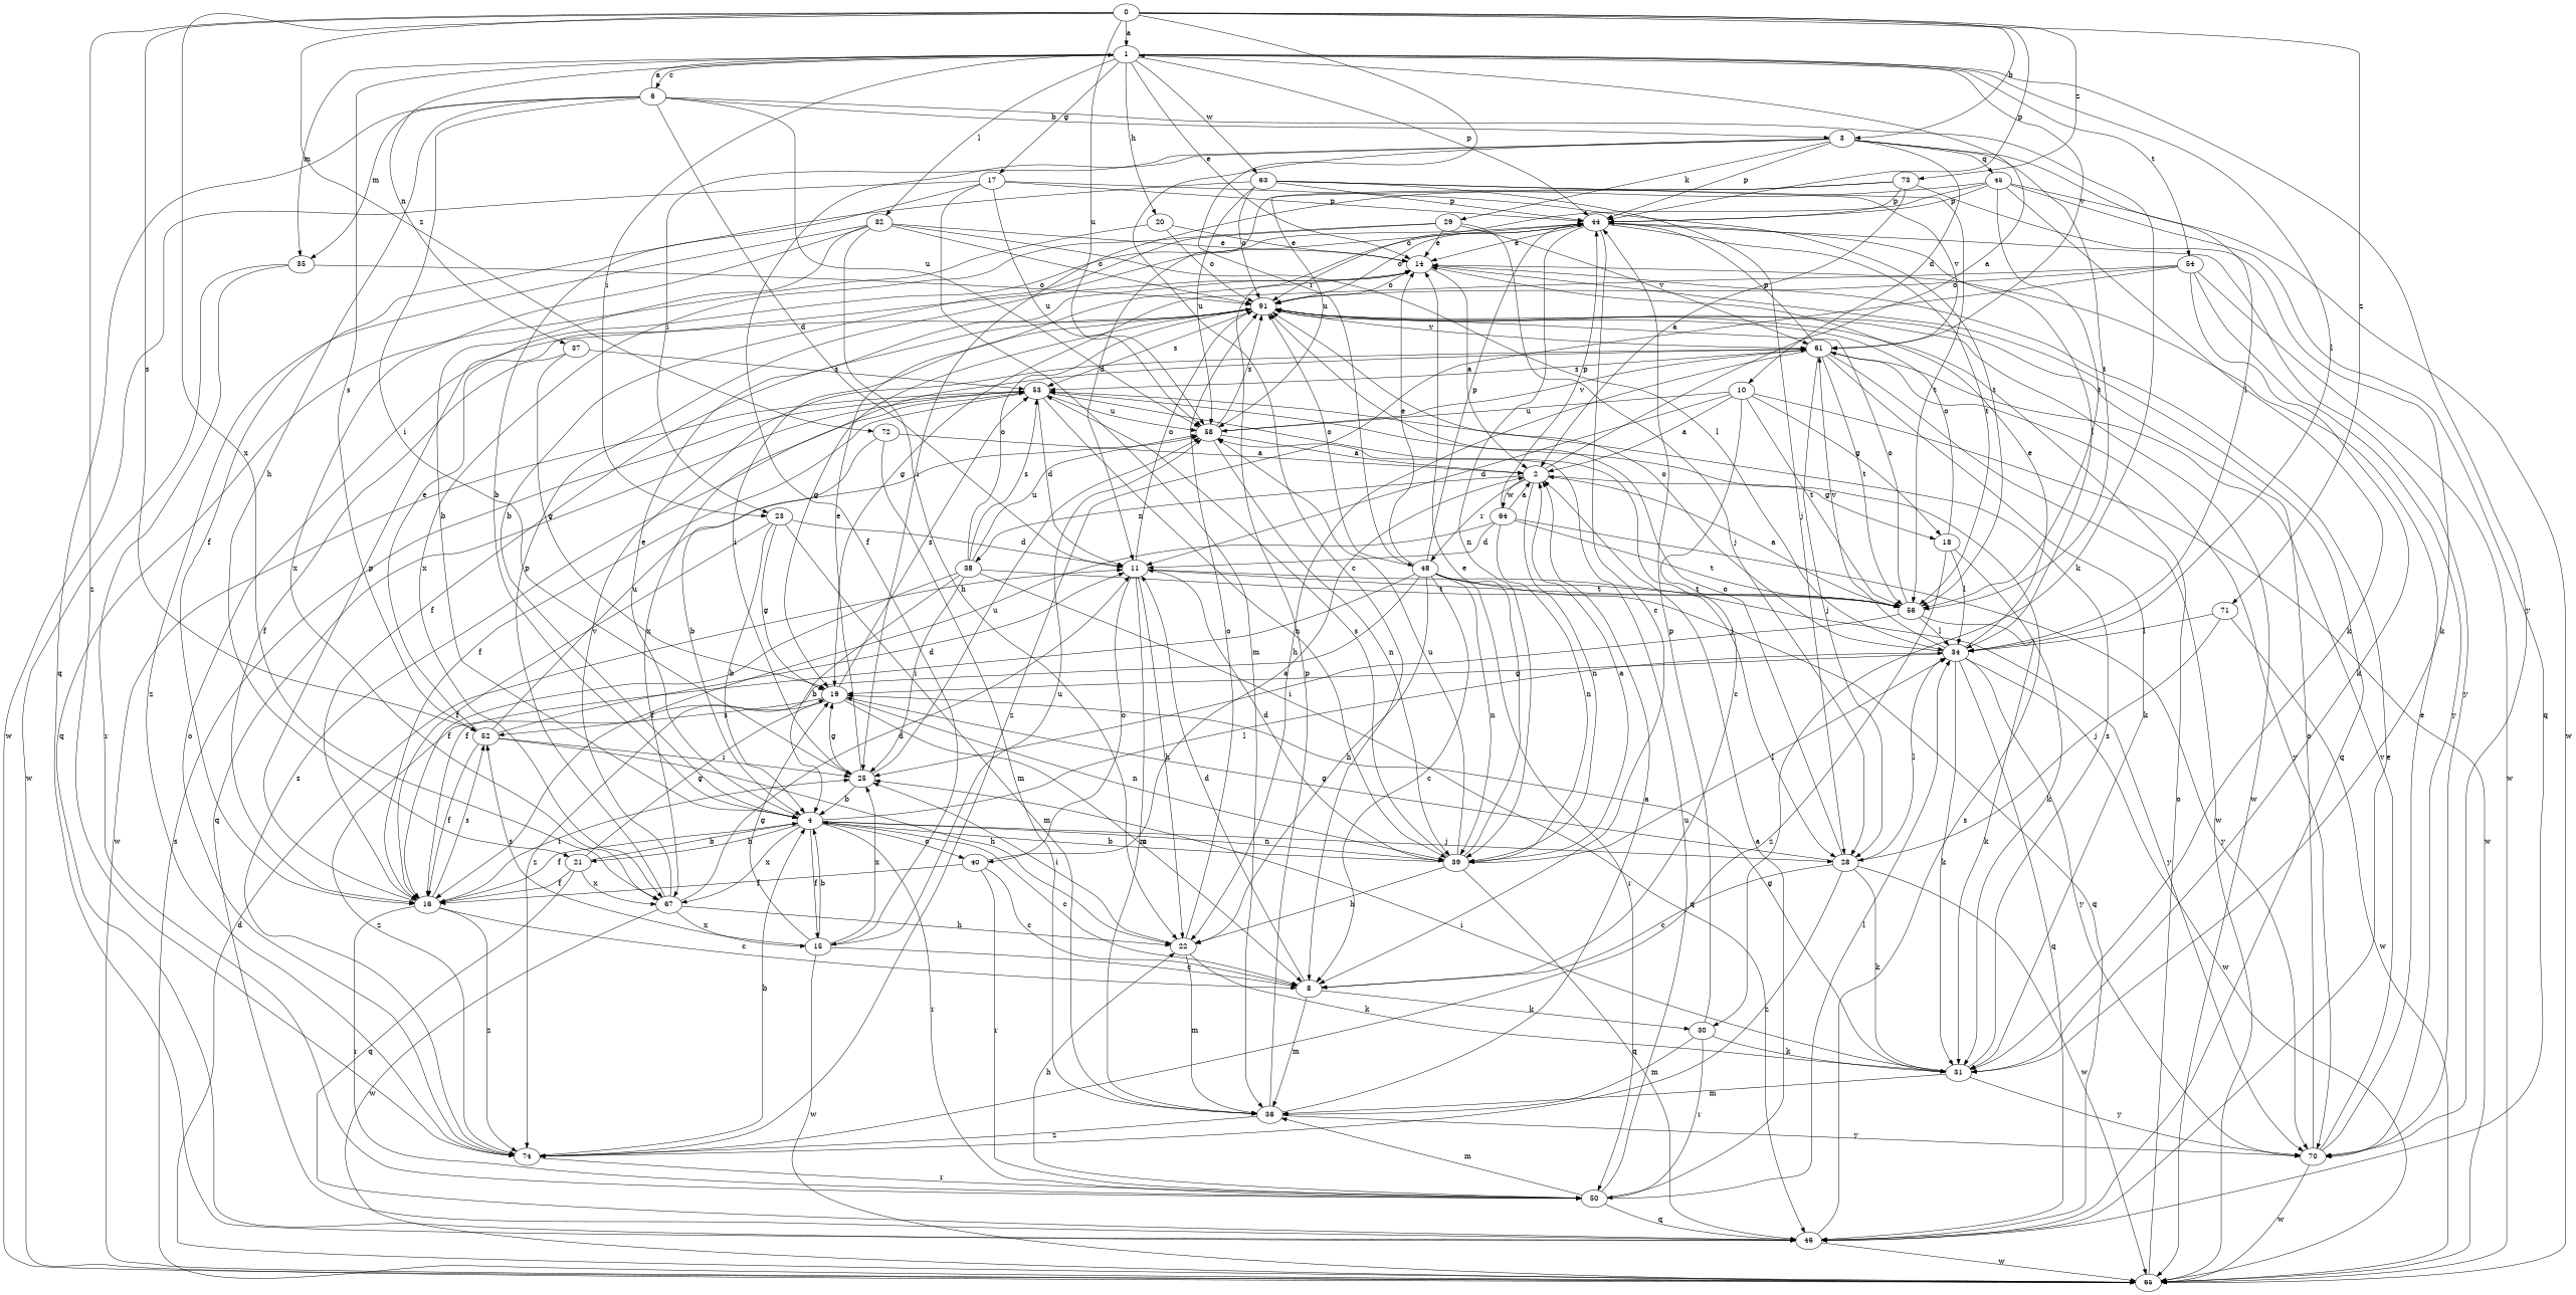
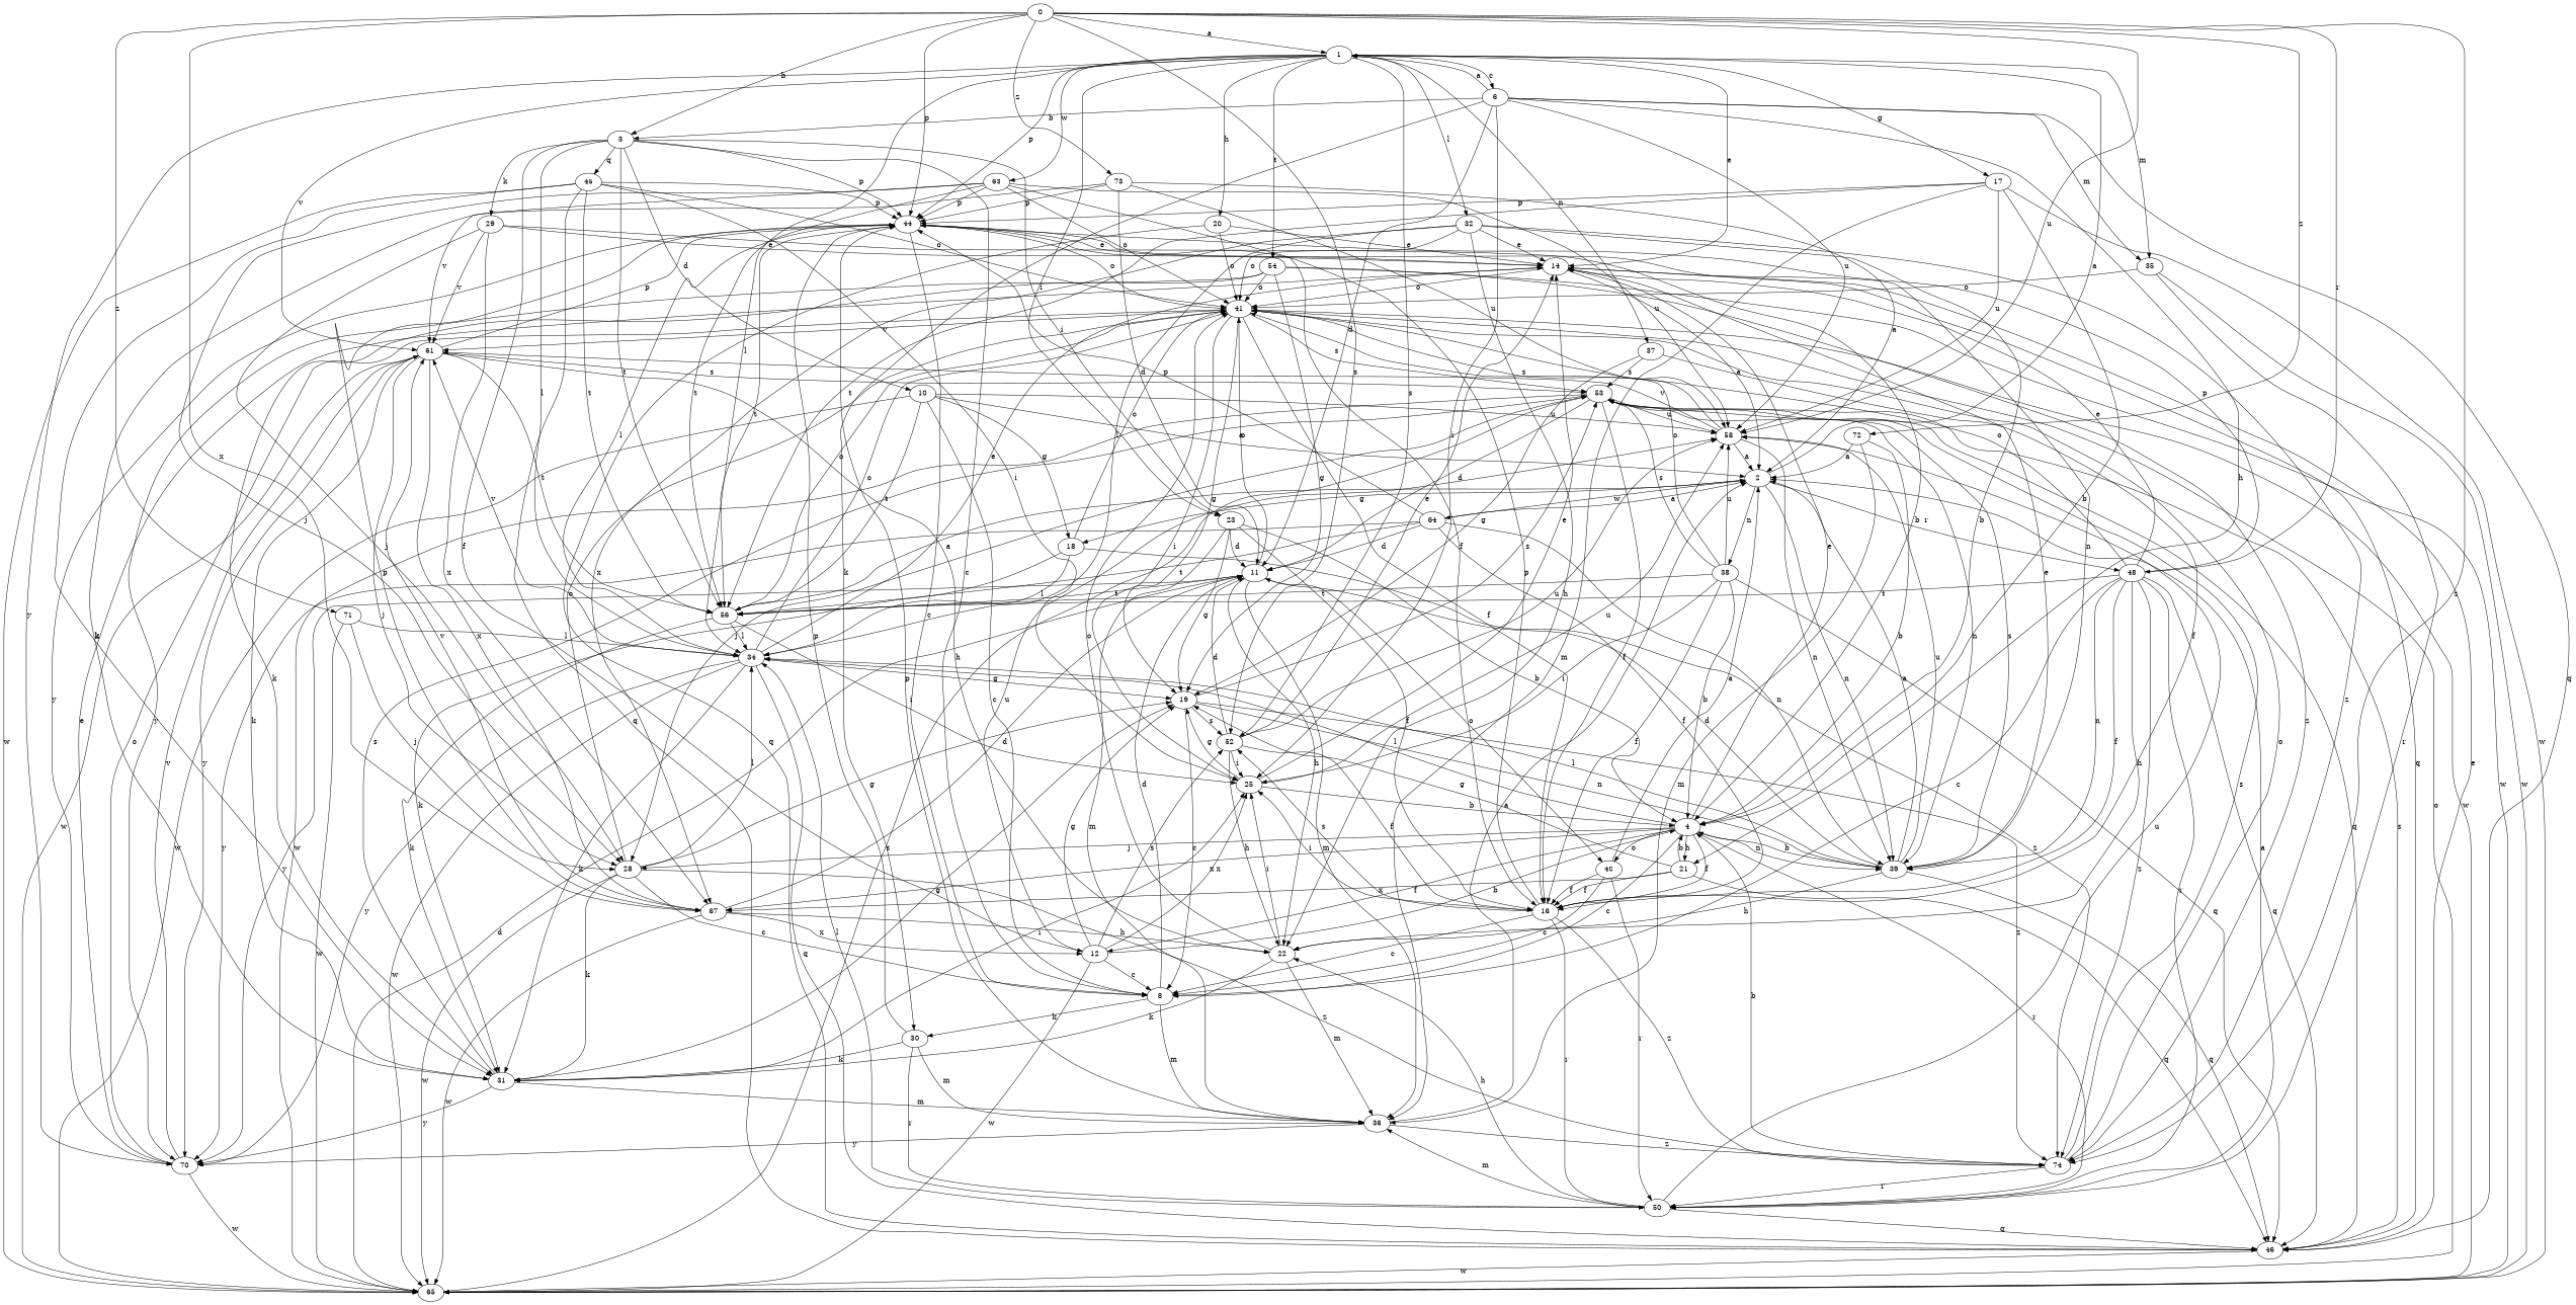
  strict digraph {
    0
    1
    3
    44
    48
    52
    58
    67
    71
    72
    73
    74
    6
    14
    17
    20
    23
    32
    34
    35
    37
    54
    61
    63
    70
    8
    10
-   15
+   15 [label=12]
    29
    45
    56
    39
-   41 [label=91]
+   41
    16
    50
    46
    22
    11
    25
    2
    65
    28
    4
    36
    31
    53
    21
    30
    19
    18
    38
    64
    40
    0 -> 1 [label=a]
    0 -> 3 [label=b]
    0 -> 44 [label=p]
    0 -> 48 [label=r]
    0 -> 52 [label=s]
    0 -> 58 [label=u]
    0 -> 67 [label=x]
    0 -> 71 [label=z]
    0 -> 72 [label=z]
    0 -> 73 [label=z]
    0 -> 74 [label=z]
    1 -> 44 [label=p]
    1 -> 52 [label=s]
    1 -> 6 [label=c]
    1 -> 14 [label=e]
    1 -> 17 [label=g]
    1 -> 20 [label=h]
    1 -> 23 [label=i]
    1 -> 32 [label=l]
    1 -> 34 [label=l]
    1 -> 35 [label=m]
    1 -> 37 [label=n]
    1 -> 54 [label=t]
    1 -> 61 [label=v]
    1 -> 63 [label=w]
    1 -> 70 [label=y]
    3 -> 44 [label=p]
    3 -> 23 [label=i]
    3 -> 34 [label=l]
    3 -> 8 [label=c]
    3 -> 10 [label=d]
    3 -> 15 [label=f]
    3 -> 29 [label=k]
    3 -> 45 [label=q]
    3 -> 56 [label=t]
    44 -> 14 [label=e]
    44 -> 34 [label=l]
    44 -> 70 [label=y]
    44 -> 8 [label=c]
    44 -> 56 [label=t]
    44 -> 39 [label=n]
    44 -> 41 [label=o]
    48 -> 44 [label=p]
    48 -> 74 [label=z]
    48 -> 14 [label=e]
    48 -> 8 [label=c]
    48 -> 56 [label=t]
    48 -> 39 [label=n]
    48 -> 41 [label=o]
    48 -> 16 [label=f]
    48 -> 50 [label=r]
    48 -> 46 [label=q]
    48 -> 22 [label=h]
    52 -> 58 [label=u]
    52 -> 14 [label=e]
    52 -> 16 [label=f]
    52 -> 22 [label=h]
    52 -> 11 [label=d]
    52 -> 25 [label=i]
    58 -> 61 [label=v]
    58 -> 39 [label=n]
    58 -> 41 [label=s]
    58 -> 2 [label=a]
    67 -> 44 [label=p]
    67 -> 61 [label=v]
    67 -> 15 [label=x]
    67 -> 22 [label=h]
    67 -> 11 [label=d]
    67 -> 65 [label=w]
    71 -> 34 [label=l]
    71 -> 65 [label=w]
    71 -> 28 [label=j]
    72 -> 2 [label=a]
    72 -> 4 [label=b]
    72 -> 36 [label=m]
    73 -> 44 [label=p]
    73 -> 58 [label=u]
    73 -> 11 [label=d]
    73 -> 2 [label=a]
    73 -> 31 [label=k]
    74 -> 41 [label=o]
    74 -> 50 [label=r]
    74 -> 4 [label=b]
    74 -> 53 [label=s]
    6 -> 1 [label=a]
    6 -> 3 [label=b]
    6 -> 58 [label=u]
    6 -> 35 [label=m]
    6 -> 46 [label=q]
    6 -> 11 [label=d]
    6 -> 25 [label=i]
    6 -> 21 [label=h]
    6 -> 30 [label=k]
    14 -> 41 [label=o]
    14 -> 46 [label=q]
    14 -> 2 [label=a]
    17 -> 44 [label=p]
    17 -> 58 [label=u]
    17 -> 56 [label=t]
    17 -> 65 [label=w]
    17 -> 4 [label=b]
    17 -> 36 [label=m]
    20 -> 14 [label=e]
    20 -> 41 [label=o]
    20 -> 46 [label=q]
    23 -> 16 [label=f]
    23 -> 11 [label=d]
    23 -> 4 [label=b]
    23 -> 36 [label=m]
    23 -> 19 [label=g]
    32 -> 67 [label=x]
    32 -> 74 [label=z]
    32 -> 14 [label=e]
    32 -> 34 [label=l]
    32 -> 41 [label=o]
    32 -> 22 [label=h]
    32 -> 4 [label=b]
    34 -> 14 [label=e]
    34 -> 61 [label=v]
    34 -> 70 [label=y]
    34 -> 41 [label=o]
    34 -> 46 [label=q]
    34 -> 65 [label=w]
    34 -> 31 [label=k]
    34 -> 19 [label=g]
    35 -> 41 [label=o]
    35 -> 50 [label=r]
    35 -> 65 [label=w]
    37 -> 16 [label=f]
    37 -> 53 [label=s]
    37 -> 19 [label=g]
    54 -> 74 [label=z]
    54 -> 70 [label=y]
    54 -> 41 [label=o]
    54 -> 65 [label=w]
    54 -> 31 [label=k]
    54 -> 19 [label=g]
    61 -> 44 [label=p]
    61 -> 67 [label=x]
    61 -> 70 [label=y]
    61 -> 56 [label=t]
    61 -> 22 [label=h]
    61 -> 65 [label=w]
    61 -> 28 [label=j]
    61 -> 31 [label=k]
    61 -> 53 [label=s]
    63 -> 44 [label=p]
    63 -> 58 [label=u]
    63 -> 61 [label=v]
    63 -> 56 [label=t]
    63 -> 41 [label=o]
    63 -> 16 [label=f]
    63 -> 28 [label=j]
    70 -> 14 [label=e]
    70 -> 61 [label=v]
    70 -> 41 [label=o]
    70 -> 65 [label=w]
    8 -> 11 [label=d]
    8 -> 36 [label=m]
    8 -> 30 [label=k]
    10 -> 58 [label=u]
    10 -> 8 [label=c]
    10 -> 56 [label=t]
-   10 -> 11 [label=d]
    10 -> 2 [label=a]
    10 -> 65 [label=w]
    10 -> 18 [label=g]
    15 -> 52 [label=s]
    15 -> 58 [label=u]
    15 -> 8 [label=c]
    15 -> 25 [label=x]
    15 -> 65 [label=w]
    15 -> 4 [label=b]
    15 -> 19 [label=g]
    29 -> 67 [label=x]
    29 -> 14 [label=e]
    29 -> 61 [label=v]
    29 -> 28 [label=j]
    29 -> 4 [label=b]
    45 -> 44 [label=p]
    45 -> 56 [label=t]
    45 -> 41 [label=o]
    45 -> 46 [label=q]
    45 -> 25 [label=i]
    45 -> 65 [label=w]
    45 -> 31 [label=k]
    56 -> 34 [label=l]
    56 -> 41 [label=o]
    56 -> 25 [label=i]
    56 -> 2 [label=a]
    56 -> 31 [label=k]
    39 -> 58 [label=u]
    39 -> 14 [label=e]
    39 -> 34 [label=l]
    39 -> 46 [label=q]
    39 -> 22 [label=h]
    39 -> 11 [label=d]
    39 -> 2 [label=a]
    39 -> 4 [label=b]
    39 -> 53 [label=s]
    41 -> 61 [label=v]
    41 -> 16 [label=f]
    41 -> 25 [label=i]
    41 -> 65 [label=w]
    41 -> 53 [label=s]
    41 -> 19 [label=g]
    16 -> 44 [label=p]
    16 -> 52 [label=s]
    16 -> 74 [label=z]
    16 -> 8 [label=c]
    16 -> 50 [label=r]
    16 -> 25 [label=i]
    50 -> 58 [label=u]
    50 -> 34 [label=l]
    50 -> 46 [label=q]
    50 -> 22 [label=h]
    50 -> 2 [label=a]
    50 -> 36 [label=m]
    46 -> 14 [label=e]
    46 -> 65 [label=w]
    46 -> 53 [label=s]
    22 -> 41 [label=o]
    22 -> 25 [label=i]
    22 -> 36 [label=m]
    22 -> 31 [label=k]
    11 -> 70 [label=y]
    11 -> 56 [label=t]
    11 -> 41 [label=o]
    11 -> 22 [label=h]
    11 -> 36 [label=m]
    11 -> 40 [label=o]
    25 -> 58 [label=u]
    25 -> 14 [label=e]
    25 -> 4 [label=b]
    25 -> 19 [label=g]
    2 -> 1 [label=a]
    2 -> 48 [label=r]
    2 -> 39 [label=n]
    2 -> 18 [label=g]
    2 -> 38 [label=n]
    2 -> 64 [label=w]
    65 -> 41 [label=o]
    65 -> 11 [label=d]
    65 -> 53 [label=s]
    28 -> 74 [label=z]
    28 -> 34 [label=l]
    28 -> 8 [label=c]
    28 -> 41 [label=o]
    28 -> 65 [label=w]
    28 -> 31 [label=k]
    28 -> 19 [label=g]
    4 -> 67 [label=x]
    4 -> 14 [label=e]
    4 -> 34 [label=l]
    4 -> 8 [label=c]
    4 -> 15 [label=f]
    4 -> 39 [label=n]
    4 -> 16 [label=f]
    4 -> 50 [label=r]
    4 -> 28 [label=j]
    4 -> 21 [label=h]
    4 -> 40 [label=o]
    36 -> 44 [label=p]
    36 -> 74 [label=z]
    36 -> 70 [label=y]
    36 -> 2 [label=a]
    31 -> 70 [label=y]
    31 -> 25 [label=i]
    31 -> 36 [label=m]
    31 -> 53 [label=s]
    31 -> 19 [label=g]
    53 -> 58 [label=u]
    53 -> 39 [label=n]
    53 -> 16 [label=f]
    53 -> 46 [label=q]
    53 -> 11 [label=d]
    53 -> 65 [label=w]
    53 -> 28 [label=j]
    21 -> 67 [label=x]
    21 -> 16 [label=f]
    21 -> 46 [label=q]
    21 -> 4 [label=b]
    21 -> 19 [label=g]
    30 -> 44 [label=p]
    30 -> 50 [label=r]
    30 -> 36 [label=m]
    30 -> 31 [label=k]
    19 -> 52 [label=s]
    19 -> 74 [label=z]
    19 -> 8 [label=c]
    19 -> 39 [label=n]
    19 -> 53 [label=s]
    18 -> 74 [label=z]
    18 -> 34 [label=l]
    18 -> 41 [label=o]
    18 -> 31 [label=k]
    38 -> 58 [label=u]
    38 -> 56 [label=t]
    38 -> 41 [label=o]
    38 -> 16 [label=f]
    38 -> 46 [label=q]
    38 -> 25 [label=i]
    38 -> 4 [label=b]
    38 -> 53 [label=s]
    64 -> 44 [label=p]
    64 -> 70 [label=y]
    64 -> 56 [label=t]
    64 -> 39 [label=n]
    64 -> 16 [label=f]
    64 -> 11 [label=d]
    64 -> 2 [label=a]
    40 -> 8 [label=c]
    40 -> 16 [label=f]
    40 -> 50 [label=r]
    40 -> 2 [label=a]
  }
